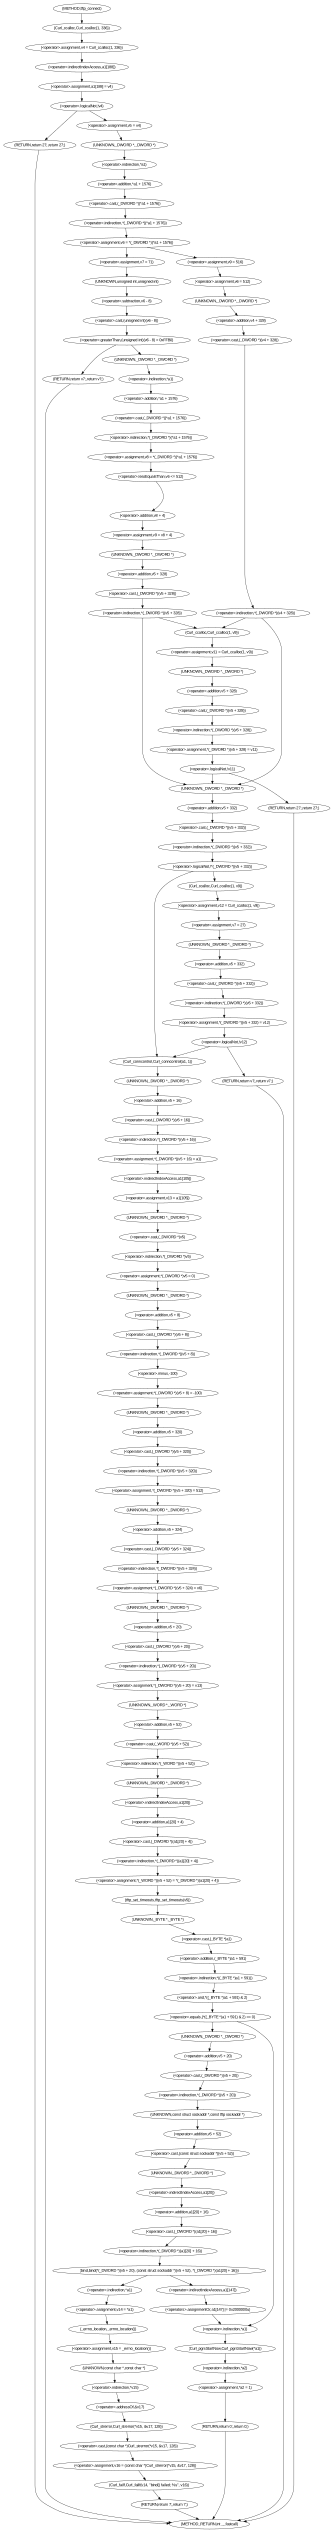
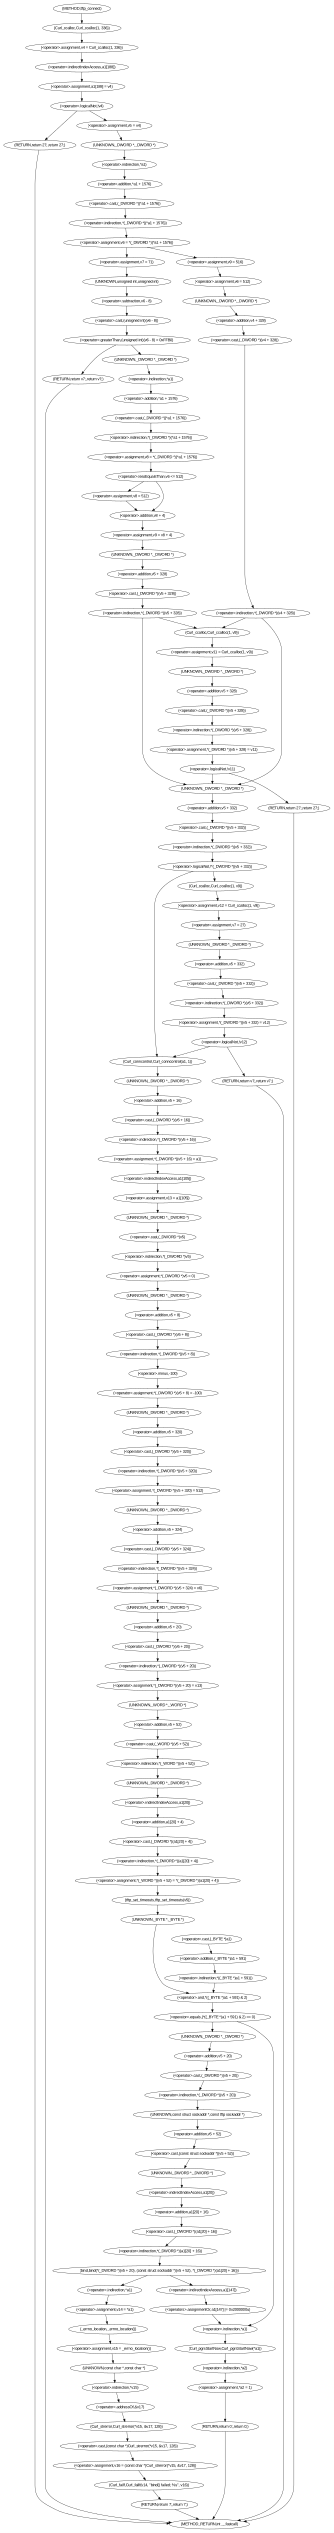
  digraph {
    fontname="Liberation Sans"
    node [fontname="Liberation Sans"]
    edge [fontname="Liberation Sans"]
    n1 [label="(<operator>.assignment,v4 = Curl_ccalloc(1, 336))"]
    n2 [label="(<operator>.indirectIndexAccess,a1[188])"]
    n3 [label="(<operator>.assignment,a1[188] = v4)"]
    n4 [label="(Curl_ccalloc,Curl_ccalloc(1, 336))"]
    n5 [label="(<operator>.logicalNot,!v4)"]
    n6 [label="(RETURN,return 27;,return 27;)"]
    n7 [label="(<operator>.assignment,v5 = v4)"]
    n8 [label="(METHOD_RETURN,int __fastcall)"]
    n9 [label="(UNKNOWN,_DWORD *,_DWORD *)"]
    n10 [label="(<operator>.indirection,*a1)"]
    n11 [label="(<operator>.assignment,v6 = *(_DWORD *)(*a1 + 1576))"]
    n12 [label="(<operator>.assignment,v7 = 71)"]
    n13 [label="(<operator>.assignment,v9 = 516)"]
    n14 [label="(UNKNOWN,unsigned int,unsigned int)"]
    n15 [label="(<operator>.assignment,v6 = 512)"]
    n16 [label="(<operator>.indirection,*(_DWORD *)(*a1 + 1576))"]
    n17 [label="(<operator>.cast,(_DWORD *)(*a1 + 1576))"]
    n18 [label="(<operator>.addition,*a1 + 1576)"]
    n19 [label="(<operator>.subtraction,v6 - 8)"]
    n20 [label="(<operator>.greaterThan,(unsigned int)(v6 - 8) > 0xFFB0)"]
    n21 [label="(RETURN,return v7;,return v7;)"]
    n22 [label="(UNKNOWN,_DWORD *,_DWORD *)"]
    n23 [label="(<operator>.indirection,*a1)"]
    n24 [label="(<operator>.cast,(unsigned int)(v6 - 8))"]
    n25 [label="(<operator>.assignment,v8 = *(_DWORD *)(*a1 + 1576))"]
    n26 [label="(<operator>.lessEqualsThan,v6 <= 512)"]
+   n27 [label="(<operator>.assignment,v8 = 512)"]
    n28 [label="(<operator>.addition,v8 + 4)"]
    n29 [label="(<operator>.indirection,*(_DWORD *)(*a1 + 1576))"]
    n30 [label="(<operator>.cast,(_DWORD *)(*a1 + 1576))"]
    n31 [label="(<operator>.addition,*a1 + 1576)"]
    n32 [label="(<operator>.assignment,v9 = v8 + 4)"]
    n33 [label="(UNKNOWN,_DWORD *,_DWORD *)"]
    n34 [label="(<operator>.addition,v5 + 328)"]
    n35 [label="(<operator>.indirection,*(_DWORD *)(v5 + 328))"]
    n36 [label="(Curl_ccalloc,Curl_ccalloc(1, v9))"]
    n37 [label="(UNKNOWN,_DWORD *,_DWORD *)"]
    n38 [label="(<operator>.assignment,v11 = Curl_ccalloc(1, v9))"]
    n39 [label="(<operator>.addition,v5 + 332)"]
    n40 [label="(<operator>.cast,(_DWORD *)(v5 + 328))"]
    n41 [label="(UNKNOWN,_DWORD *,_DWORD *)"]
    n42 [label="(<operator>.addition,v4 + 328)"]
    n43 [label="(<operator>.indirection,*(_DWORD *)(v4 + 328))"]
    n44 [label="(<operator>.cast,(_DWORD *)(v4 + 328))"]
    n45 [label="(UNKNOWN,_DWORD *,_DWORD *)"]
    n46 [label="(<operator>.addition,v5 + 328)"]
    n47 [label="(<operator>.assignment,*(_DWORD *)(v5 + 328) = v11)"]
    n48 [label="(<operator>.logicalNot,!v11)"]
    n49 [label="(RETURN,return 27;,return 27;)"]
    n50 [label="(<operator>.indirection,*(_DWORD *)(v5 + 328))"]
    n51 [label="(<operator>.cast,(_DWORD *)(v5 + 328))"]
    n52 [label="(<operator>.logicalNot,!*(_DWORD *)(v5 + 332))"]
    n53 [label="(Curl_ccalloc,Curl_ccalloc(1, v9))"]
    n54 [label="(Curl_conncontrol,Curl_conncontrol(a1, 1))"]
    n55 [label="(<operator>.assignment,v12 = Curl_ccalloc(1, v9))"]
    n56 [label="(UNKNOWN,_DWORD *,_DWORD *)"]
    n57 [label="(<operator>.indirection,*(_DWORD *)(v5 + 332))"]
    n58 [label="(<operator>.cast,(_DWORD *)(v5 + 332))"]
    n59 [label="(<operator>.assignment,v7 = 27)"]
    n60 [label="(UNKNOWN,_DWORD *,_DWORD *)"]
    n61 [label="(<operator>.addition,v5 + 332)"]
    n62 [label="(<operator>.assignment,*(_DWORD *)(v5 + 332) = v12)"]
    n63 [label="(<operator>.logicalNot,!v12)"]
    n64 [label="(RETURN,return v7;,return v7;)"]
    n65 [label="(<operator>.indirection,*(_DWORD *)(v5 + 332))"]
    n66 [label="(<operator>.cast,(_DWORD *)(v5 + 332))"]
    n67 [label="(<operator>.addition,v5 + 16)"]
    n68 [label="(<operator>.assignment,*(_DWORD *)(v5 + 16) = a1)"]
    n69 [label="(<operator>.indirectIndexAccess,a1[105])"]
    n70 [label="(<operator>.assignment,v13 = a1[105])"]
    n71 [label="(<operator>.indirection,*(_DWORD *)(v5 + 16))"]
    n72 [label="(<operator>.cast,(_DWORD *)(v5 + 16))"]
    n73 [label="(UNKNOWN,_DWORD *,_DWORD *)"]
    n74 [label="(<operator>.cast,(_DWORD *)v5)"]
    n75 [label="(<operator>.assignment,*(_DWORD *)v5 = 0)"]
    n76 [label="(UNKNOWN,_DWORD *,_DWORD *)"]
    n77 [label="(<operator>.addition,v5 + 8)"]
    n78 [label="(<operator>.indirection,*(_DWORD *)v5)"]
    n79 [label="(<operator>.assignment,*(_DWORD *)(v5 + 8) = -100)"]
    n80 [label="(UNKNOWN,_DWORD *,_DWORD *)"]
    n81 [label="(<operator>.addition,v5 + 320)"]
    n82 [label="(<operator>.indirection,*(_DWORD *)(v5 + 8))"]
    n83 [label="(<operator>.minus,-100)"]
    n84 [label="(<operator>.cast,(_DWORD *)(v5 + 8))"]
    n85 [label="(<operator>.assignment,*(_DWORD *)(v5 + 320) = 512)"]
    n86 [label="(UNKNOWN,_DWORD *,_DWORD *)"]
    n87 [label="(<operator>.addition,v5 + 324)"]
    n88 [label="(<operator>.indirection,*(_DWORD *)(v5 + 320))"]
    n89 [label="(<operator>.cast,(_DWORD *)(v5 + 320))"]
    n90 [label="(<operator>.assignment,*(_DWORD *)(v5 + 324) = v6)"]
    n91 [label="(UNKNOWN,_DWORD *,_DWORD *)"]
    n92 [label="(<operator>.addition,v5 + 20)"]
    n93 [label="(<operator>.indirection,*(_DWORD *)(v5 + 324))"]
    n94 [label="(<operator>.cast,(_DWORD *)(v5 + 324))"]
    n95 [label="(<operator>.assignment,*(_DWORD *)(v5 + 20) = v13)"]
    n96 [label="(UNKNOWN,_WORD *,_WORD *)"]
    n97 [label="(<operator>.addition,v5 + 52)"]
    n98 [label="(<operator>.indirection,*(_DWORD *)(v5 + 20))"]
    n99 [label="(<operator>.cast,(_DWORD *)(v5 + 20))"]
    n100 [label="(<operator>.assignment,*(_WORD *)(v5 + 52) = *(_DWORD *)(a1[20] + 4))"]
    n101 [label="(tftp_set_timeouts,tftp_set_timeouts(v5))"]
    n102 [label="(UNKNOWN,_BYTE *,_BYTE *)"]
    n103 [label="(<operator>.indirection,*(_WORD *)(v5 + 52))"]
    n104 [label="(UNKNOWN,_DWORD *,_DWORD *)"]
    n105 [label="(<operator>.indirectIndexAccess,a1[20])"]
    n106 [label="(<operator>.cast,(_WORD *)(v5 + 52))"]
    n107 [label="(<operator>.indirection,*(_DWORD *)(a1[20] + 4))"]
    n108 [label="(<operator>.cast,(_DWORD *)(a1[20] + 4))"]
    n109 [label="(<operator>.addition,a1[20] + 4)"]
    n110 [label="(<operator>.cast,(_BYTE *)a1)"]
    n111 [label="(<operator>.equals,(*((_BYTE *)a1 + 591) & 2) == 0)"]
    n112 [label="(UNKNOWN,_DWORD *,_DWORD *)"]
    n113 [label="(<operator>.indirection,*a1)"]
    n114 [label="(<operator>.addition,v5 + 20)"]
    n115 [label="(Curl_pgrsStartNow,Curl_pgrsStartNow(*a1))"]
    n116 [label="(<operator>.and,*((_BYTE *)a1 + 591) & 2)"]
    n117 [label="(<operator>.indirection,*((_BYTE *)a1 + 591))"]
    n118 [label="(<operator>.addition,(_BYTE *)a1 + 591)"]
    n119 [label="(bind,bind(*(_DWORD *)(v5 + 20), (const struct sockaddr *)(v5 + 52), *(_DWORD *)(a1[20] + 16)))"]
    n120 [label="(<operator>.indirection,*a1)"]
    n121 [label="(<operator>.indirectIndexAccess,a1[147])"]
    n122 [label="(<operator>.assignment,v14 = *a1)"]
    n123 [label="(<operators>.assignmentOr,a1[147] |= 0x2000000u)"]
    n124 [label="(<operator>.indirection,*(_DWORD *)(v5 + 20))"]
    n125 [label="(UNKNOWN,const struct sockaddr *,const tftp sockaddr *)"]
    n126 [label="(<operator>.addition,v5 + 52)"]
    n127 [label="(<operator>.cast,(_DWORD *)(v5 + 20))"]
    n128 [label="(<operator>.cast,(const struct sockaddr *)(v5 + 52))"]
    n129 [label="(UNKNOWN,_DWORD *,_DWORD *)"]
    n130 [label="(<operator>.indirectIndexAccess,a1[20])"]
    n131 [label="(<operator>.indirection,*(_DWORD *)(a1[20] + 16))"]
    n132 [label="(<operator>.cast,(_DWORD *)(a1[20] + 16))"]
    n133 [label="(<operator>.addition,a1[20] + 16)"]
    n134 [label="(_errno_location,_errno_location())"]
    n135 [label="(<operator>.assignment,v15 = _errno_location())"]
    n136 [label="(UNKNOWN,const char *,const char *)"]
    n137 [label="(<operator>.indirection,*v15)"]
    n138 [label="(<operator>.assignment,v16 = (const char *)Curl_strerror(*v15, &v17, 128))"]
    n139 [label="(Curl_failf,Curl_failf(v14, \"bind() failed; %s\", v16))"]
    n140 [label="(RETURN,return 7;,return 7;)"]
    n141 [label="(<operator>.cast,(const char *)Curl_strerror(*v15, &v17, 128))"]
    n142 [label="(<operator>.addressOf,&v17)"]
    n143 [label="(Curl_strerror,Curl_strerror(*v15, &v17, 128))"]
    n144 [label="(<operator>.indirection,*a2)"]
    n145 [label="(<operator>.assignment,*a2 = 1)"]
    n146 [label="(RETURN,return 0;,return 0;)"]
    n147 [label="(METHOD,tftp_connect)"]
    n1 -> n2
    n2 -> n3
    n3 -> n5
    n4 -> n1
    n5 -> n6
    n5 -> n7
    n6 -> n8
    n7 -> n9
    n9 -> n10
    n10 -> n18
    n11 -> n12
    n11 -> n13
    n12 -> n14
    n13 -> n15
    n14 -> n19
    n15 -> n41
    n16 -> n11
    n17 -> n16
    n18 -> n17
    n19 -> n24
    n20 -> n21
    n20 -> n22
    n21 -> n8
    n22 -> n23
    n23 -> n31
    n24 -> n20
    n25 -> n26
+   n26 -> n27
    n26 -> n28
+   n27 -> n28
    n28 -> n32
    n29 -> n25
    n30 -> n29
    n31 -> n30
    n32 -> n33
    n33 -> n34
    n34 -> n40
    n35 -> n36
    n35 -> n37
    n36 -> n38
    n37 -> n39
    n38 -> n45
    n39 -> n58
    n40 -> n35
    n41 -> n42
    n42 -> n44
    n43 -> n36
    n43 -> n37
    n44 -> n43
    n45 -> n46
    n46 -> n51
    n47 -> n48
    n48 -> n37
    n48 -> n49
    n49 -> n8
    n50 -> n47
    n51 -> n50
    n52 -> n53
    n52 -> n54
    n53 -> n55
    n54 -> n56
    n55 -> n59
    n56 -> n67
    n57 -> n52
    n58 -> n57
    n59 -> n60
    n60 -> n61
    n61 -> n66
    n62 -> n63
    n63 -> n54
    n63 -> n64
    n64 -> n8
    n65 -> n62
    n66 -> n65
    n67 -> n72
    n68 -> n69
    n69 -> n70
    n70 -> n73
    n71 -> n68
    n72 -> n71
    n73 -> n74
    n74 -> n78
    n75 -> n76
    n76 -> n77
    n77 -> n84
    n78 -> n75
    n79 -> n80
    n80 -> n81
    n81 -> n89
    n82 -> n83
    n83 -> n79
    n84 -> n82
    n85 -> n86
    n86 -> n87
    n87 -> n94
    n88 -> n85
    n89 -> n88
    n90 -> n91
    n91 -> n92
    n92 -> n99
    n93 -> n90
    n94 -> n93
    n95 -> n96
    n96 -> n97
    n97 -> n106
    n98 -> n95
    n99 -> n98
    n100 -> n101
    n101 -> n102
-   n102 -> n110
+   n102 -> n116
    n103 -> n104
    n104 -> n105
    n105 -> n109
    n106 -> n103
    n107 -> n100
    n108 -> n107
    n109 -> n108
    n110 -> n118
    n111 -> n112
    n111 -> n113
    n112 -> n114
    n113 -> n115
    n114 -> n127
    n115 -> n144
    n116 -> n111
    n117 -> n116
    n118 -> n117
    n119 -> n120
    n119 -> n121
    n120 -> n122
    n121 -> n123
    n122 -> n134
    n123 -> n113
    n124 -> n125
    n125 -> n126
    n126 -> n128
    n127 -> n124
    n128 -> n129
    n129 -> n130
    n130 -> n133
    n131 -> n119
    n132 -> n131
    n133 -> n132
    n134 -> n135
    n135 -> n136
    n136 -> n137
    n137 -> n142
    n138 -> n139
    n139 -> n140
    n140 -> n8
    n141 -> n138
    n142 -> n143
    n143 -> n141
    n144 -> n145
    n145 -> n146
    n146 -> n8
    n147 -> n4
  }
